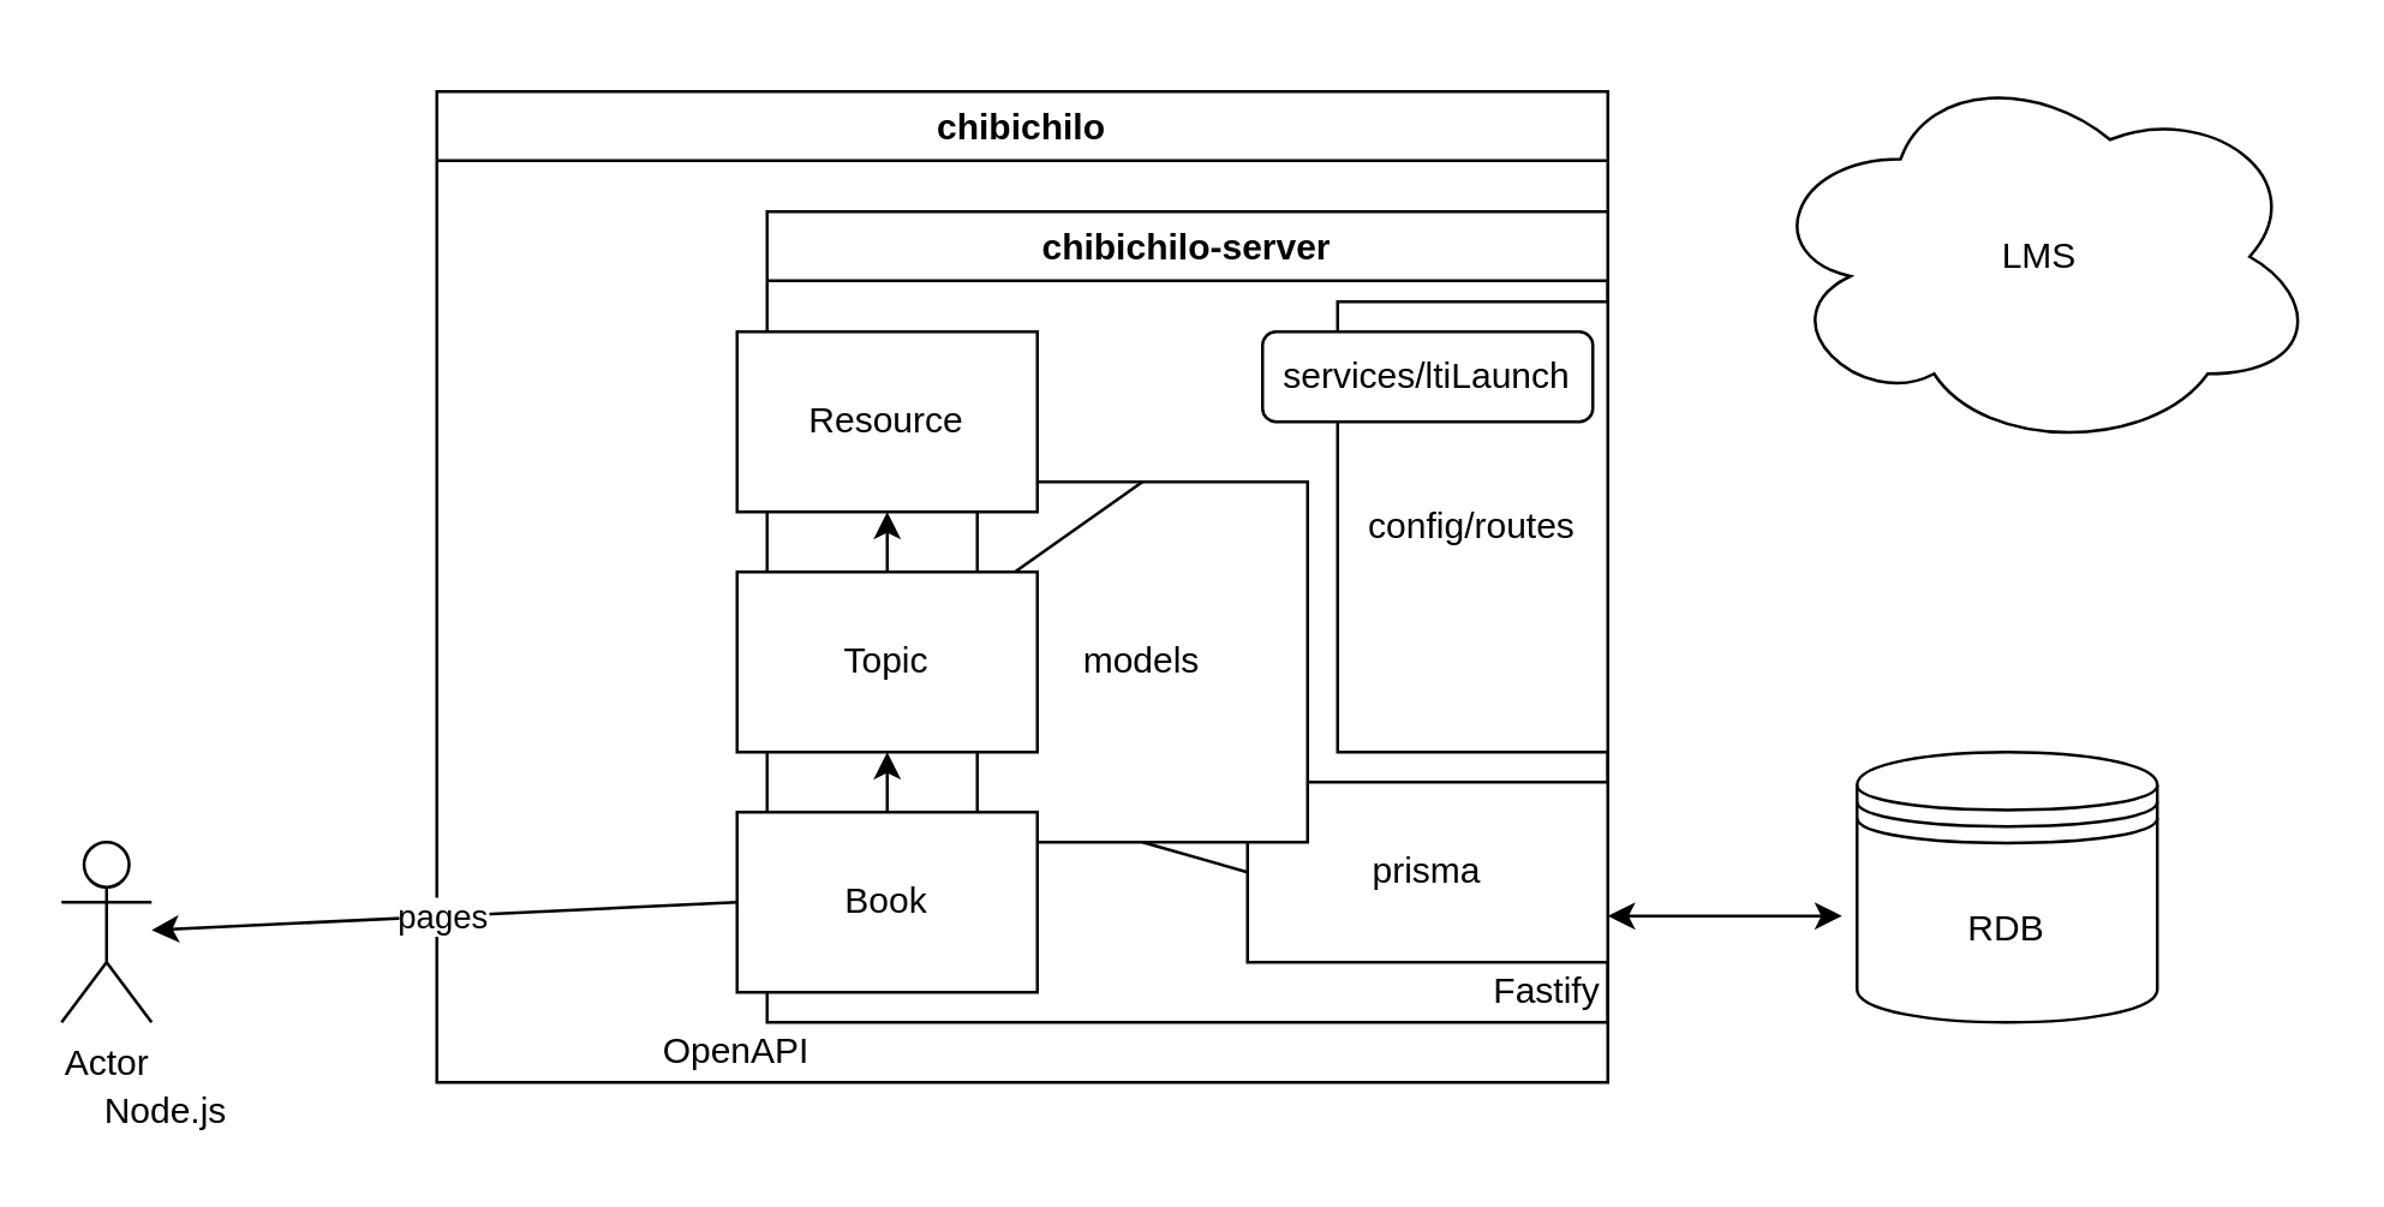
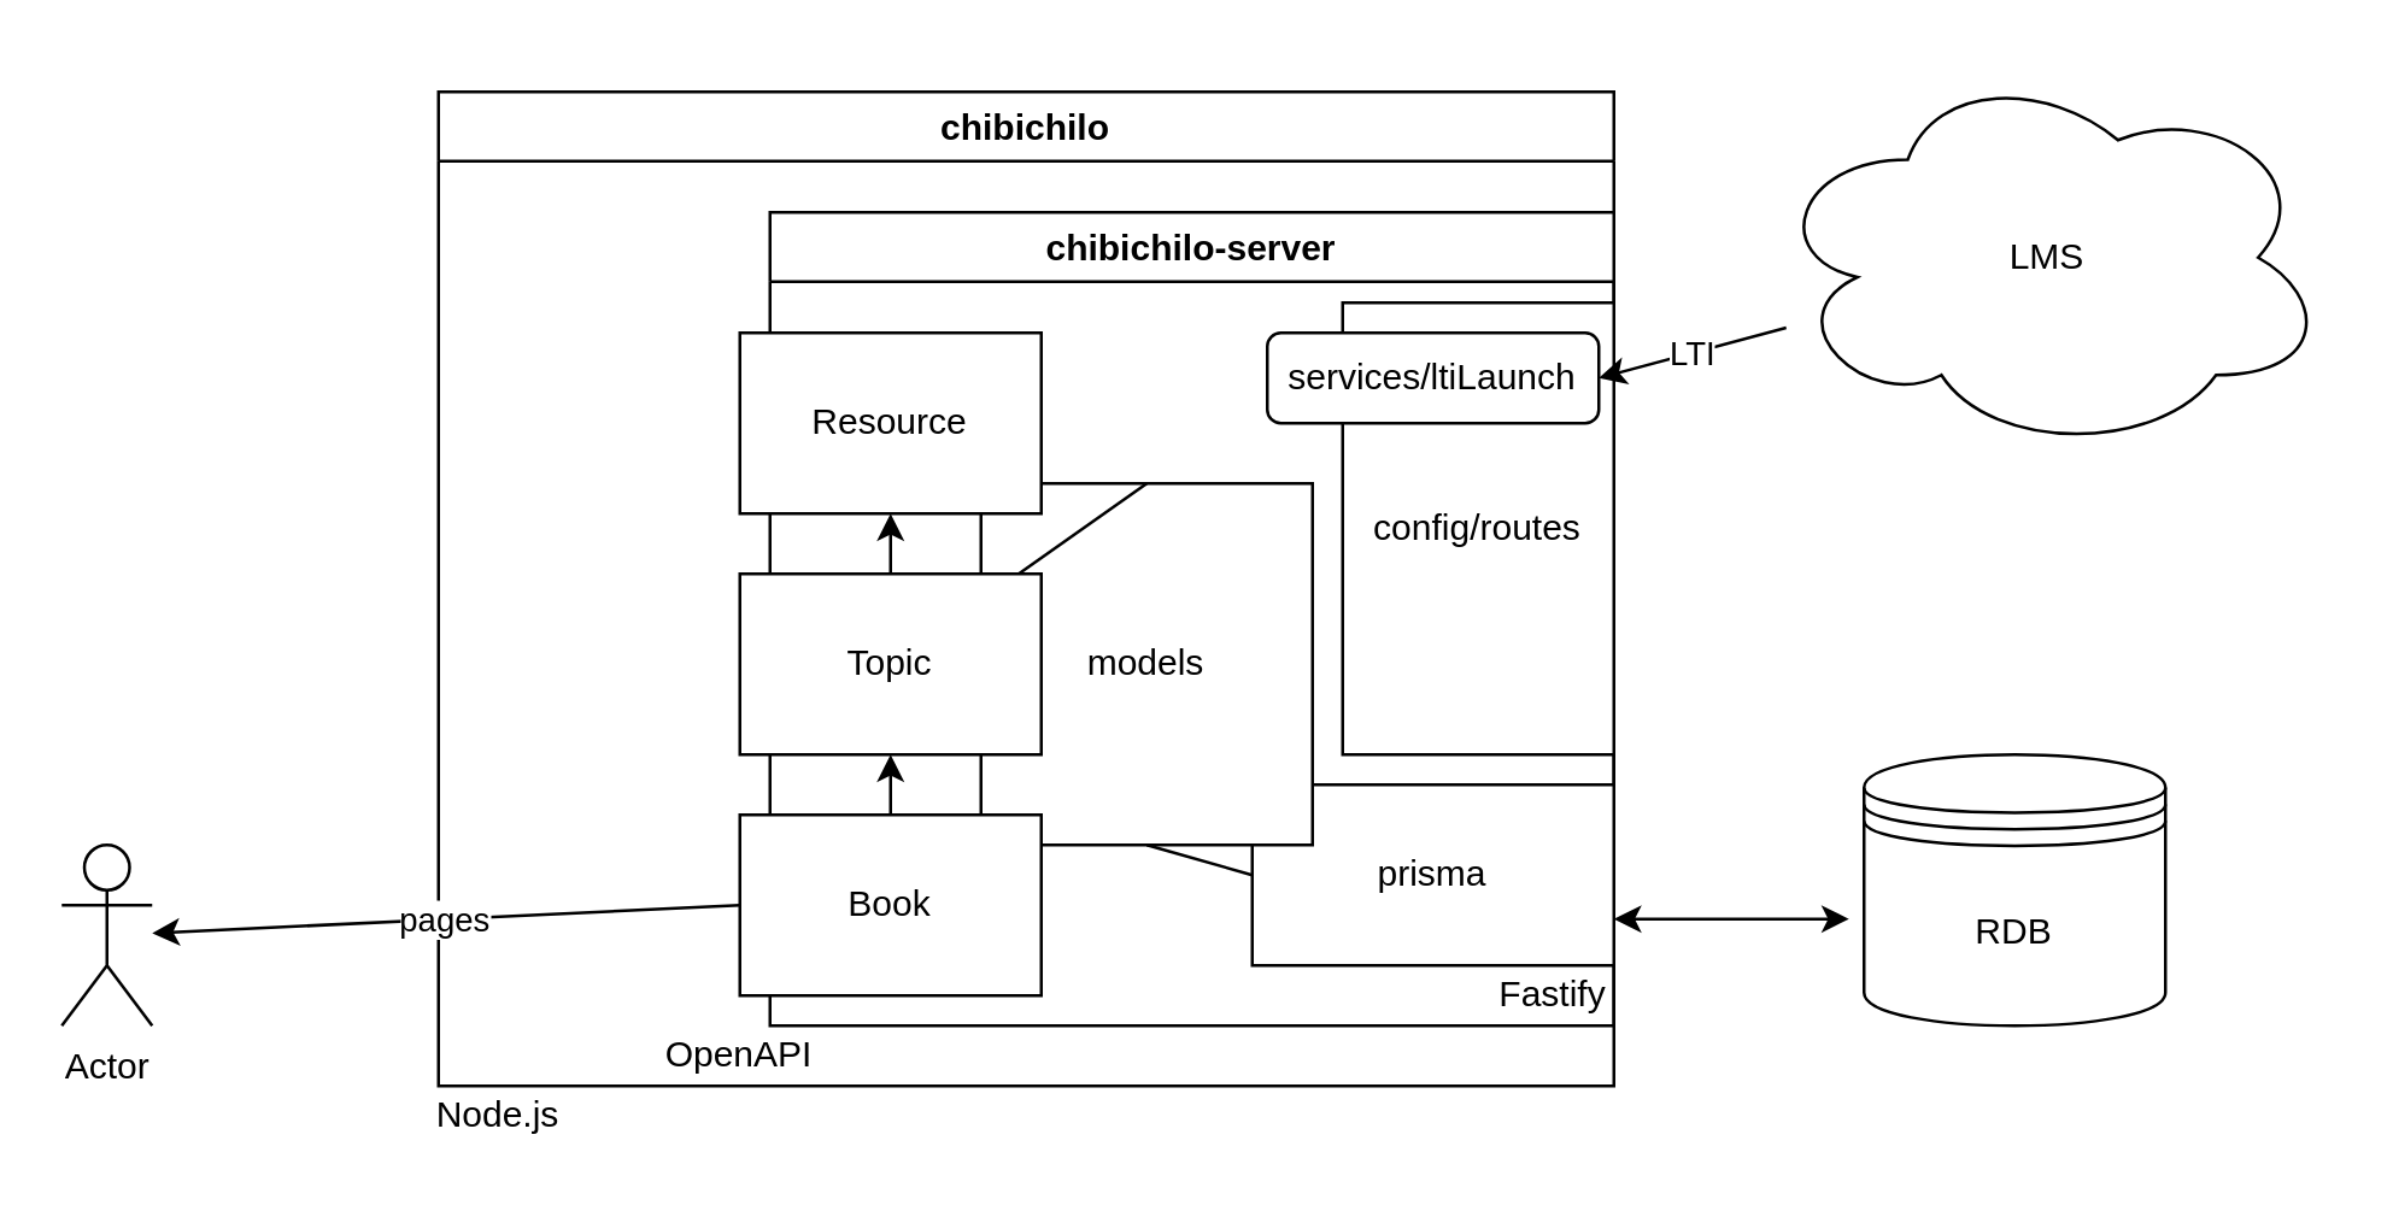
  <mxCell id="0" />
  <mxCell id="1" parent="0" />
  <mxCell id="2" value="RDB" style="shape=datastore;whiteSpace=wrap;html=1;" parent="1" vertex="1"><mxGeometry x="618" y="250" width="100" height="90" as="geometry" /></mxCell>
  <mxCell id="3" value="chibichilo" style="swimlane;" parent="1" vertex="1"><mxGeometry x="145" y="30" width="390" height="330" as="geometry" /></mxCell>
  <mxCell id="4" value="chibichilo-server" style="swimlane;" parent="3" vertex="1"><mxGeometry x="110" y="40" width="280" height="270" as="geometry" /></mxCell>
  <mxCell id="5" value="config/routes" style="rounded=0;whiteSpace=wrap;html=1;" parent="4" vertex="1"><mxGeometry x="190" y="30" width="90" height="150" as="geometry" /></mxCell>
  <mxCell id="6" value="prisma" style="rounded=0;whiteSpace=wrap;html=1;" parent="4" vertex="1"><mxGeometry x="160" y="190" width="120" height="60" as="geometry" /></mxCell>
  <mxCell id="7" value="models" style="rounded=0;whiteSpace=wrap;html=1;" parent="4" vertex="1"><mxGeometry x="70" y="90" width="110" height="120" as="geometry" /></mxCell>
  <mxCell id="8" value="services/ltiLaunch" style="rounded=1;whiteSpace=wrap;html=1;" parent="4" vertex="1"><mxGeometry x="165" y="40" width="110" height="30" as="geometry" /></mxCell>
  <mxCell id="9" value="" style="endArrow=none;html=1;exitX=0.5;exitY=0;exitDx=0;exitDy=0;" parent="4" source="7" target="12" edge="1"><mxGeometry width="50" height="50" relative="1" as="geometry"><mxPoint x="120" y="220" as="sourcePoint" /><mxPoint x="170" y="170" as="targetPoint" /></mxGeometry></mxCell>
  <mxCell id="10" value="Resource" style="rounded=0;whiteSpace=wrap;html=1;" parent="4" vertex="1"><mxGeometry x="-10" y="40" width="100" height="60" as="geometry" /></mxCell>
  <mxCell id="11" style="edgeStyle=orthogonalEdgeStyle;rounded=0;orthogonalLoop=1;jettySize=auto;html=1;exitX=0.5;exitY=0;exitDx=0;exitDy=0;entryX=0.5;entryY=1;entryDx=0;entryDy=0;" parent="4" source="12" target="10" edge="1"><mxGeometry relative="1" as="geometry" /></mxCell>
  <mxCell id="12" value="Topic" style="rounded=0;whiteSpace=wrap;html=1;" parent="4" vertex="1"><mxGeometry x="-10" y="120" width="100" height="60" as="geometry" /></mxCell>
  <mxCell id="13" style="edgeStyle=orthogonalEdgeStyle;rounded=0;orthogonalLoop=1;jettySize=auto;html=1;exitX=0.5;exitY=0;exitDx=0;exitDy=0;entryX=0.5;entryY=1;entryDx=0;entryDy=0;" parent="4" source="14" target="12" edge="1"><mxGeometry relative="1" as="geometry" /></mxCell>
  <mxCell id="14" value="Book" style="rounded=0;whiteSpace=wrap;html=1;" parent="4" vertex="1"><mxGeometry x="-10" y="200" width="100" height="60" as="geometry" /></mxCell>
  <mxCell id="15" value="" style="endArrow=none;html=1;exitX=0.5;exitY=1;exitDx=0;exitDy=0;entryX=0;entryY=0.5;entryDx=0;entryDy=0;" parent="4" source="7" target="6" edge="1"><mxGeometry width="50" height="50" relative="1" as="geometry"><mxPoint x="180" y="140" as="sourcePoint" /><mxPoint x="230" y="90" as="targetPoint" /></mxGeometry></mxCell>
  <mxCell id="16" value="Fastify" style="text;html=1;strokeColor=none;fillColor=none;align=center;verticalAlign=middle;whiteSpace=wrap;rounded=0;" parent="4" vertex="1"><mxGeometry x="240" y="250" width="40" height="20" as="geometry" /></mxCell>
  <mxCell id="17" value="OpenAPI" style="text;html=1;strokeColor=none;fillColor=none;align=center;verticalAlign=middle;whiteSpace=wrap;rounded=0;" parent="3" vertex="1"><mxGeometry x="80" y="310" width="40" height="20" as="geometry" /></mxCell>
  <mxCell id="18" value="LMS" style="ellipse;shape=cloud;whiteSpace=wrap;html=1;" parent="1" vertex="1"><mxGeometry x="586" width="186" height="130" as="geometry" y="20" /></mxCell>
  <mxCell id="19" value="" style="endArrow=classic;startArrow=classic;html=1;" parent="1" edge="1"><mxGeometry width="50" height="50" relative="1" as="geometry"><mxPoint x="535" y="304.58" as="sourcePoint" /><mxPoint x="613" y="304.58" as="targetPoint" /></mxGeometry></mxCell>
- <mxCell id="21" value="Node.js" style="text;html=1;strokeColor=none;fillColor=none;align=center;verticalAlign=middle;whiteSpace=wrap;rounded=0;" parent="1" vertex="1"><mxGeometry x="35" y="360" width="40" height="20" as="geometry" /></mxCell>
+ <mxCell id="20" value="LTI" style="endArrow=classic;html=1;entryX=1;entryY=0.5;entryDx=0;entryDy=0;" parent="1" source="18" target="8" edge="1"><mxGeometry width="50" height="50" relative="1" as="geometry"><mxPoint x="465" y="220" as="sourcePoint" /><mxPoint x="555" y="138" as="targetPoint" /></mxGeometry></mxCell>
+ <mxCell id="21" value="Node.js" style="text;html=1;strokeColor=none;fillColor=none;align=center;verticalAlign=middle;whiteSpace=wrap;rounded=0;" parent="1" vertex="1"><mxGeometry x="145" y="360" width="40" height="20" as="geometry" /></mxCell>
  <mxCell id="22" value="Actor" style="shape=umlActor;verticalLabelPosition=bottom;verticalAlign=top;html=1;outlineConnect=0;" parent="1" vertex="1"><mxGeometry x="20" y="280" width="30" height="60" as="geometry" /></mxCell>
  <mxCell id="23" value="pages" style="endArrow=classic;html=1;exitX=0;exitY=0.5;exitDx=0;exitDy=0;" parent="1" source="14" target="22" edge="1"><mxGeometry width="50" height="50" relative="1" as="geometry"><mxPoint x="145" y="280" as="sourcePoint" /><mxPoint x="485" y="170" as="targetPoint" /></mxGeometry></mxCell>
